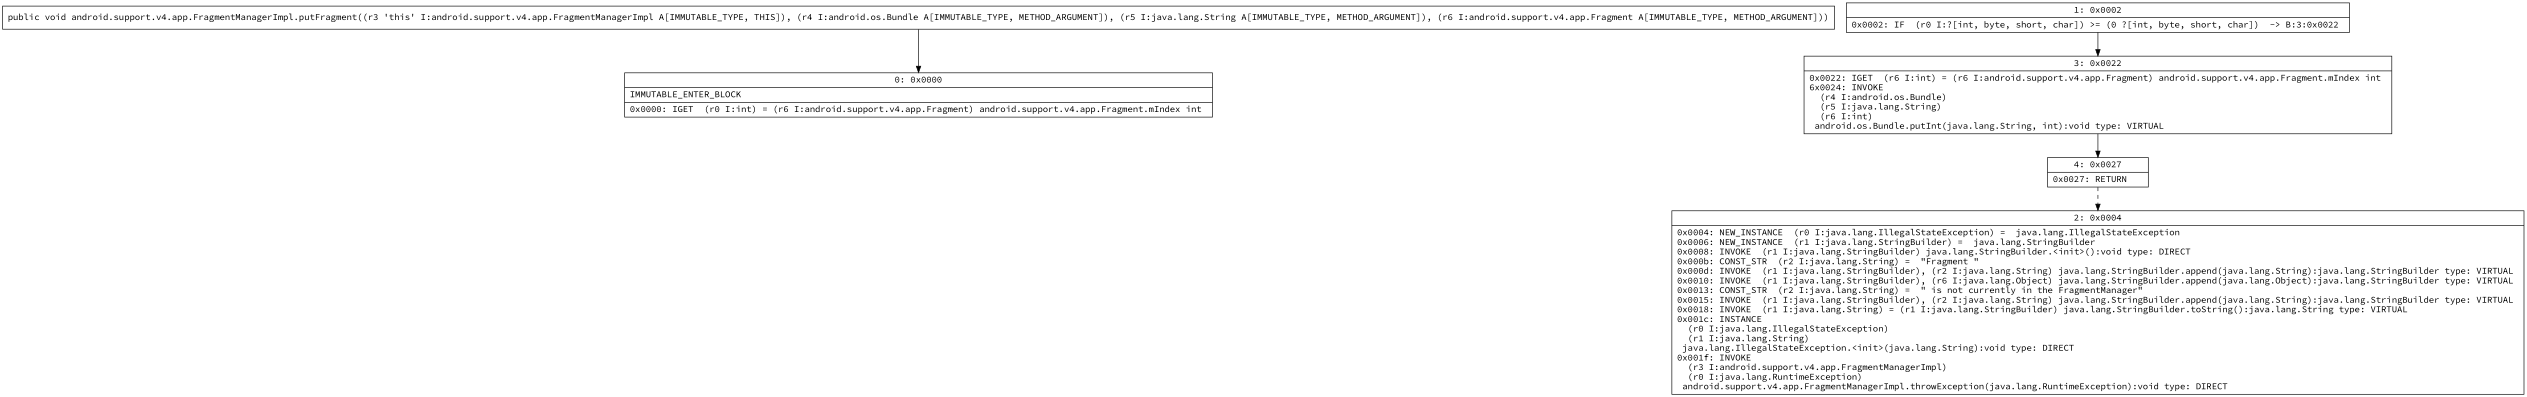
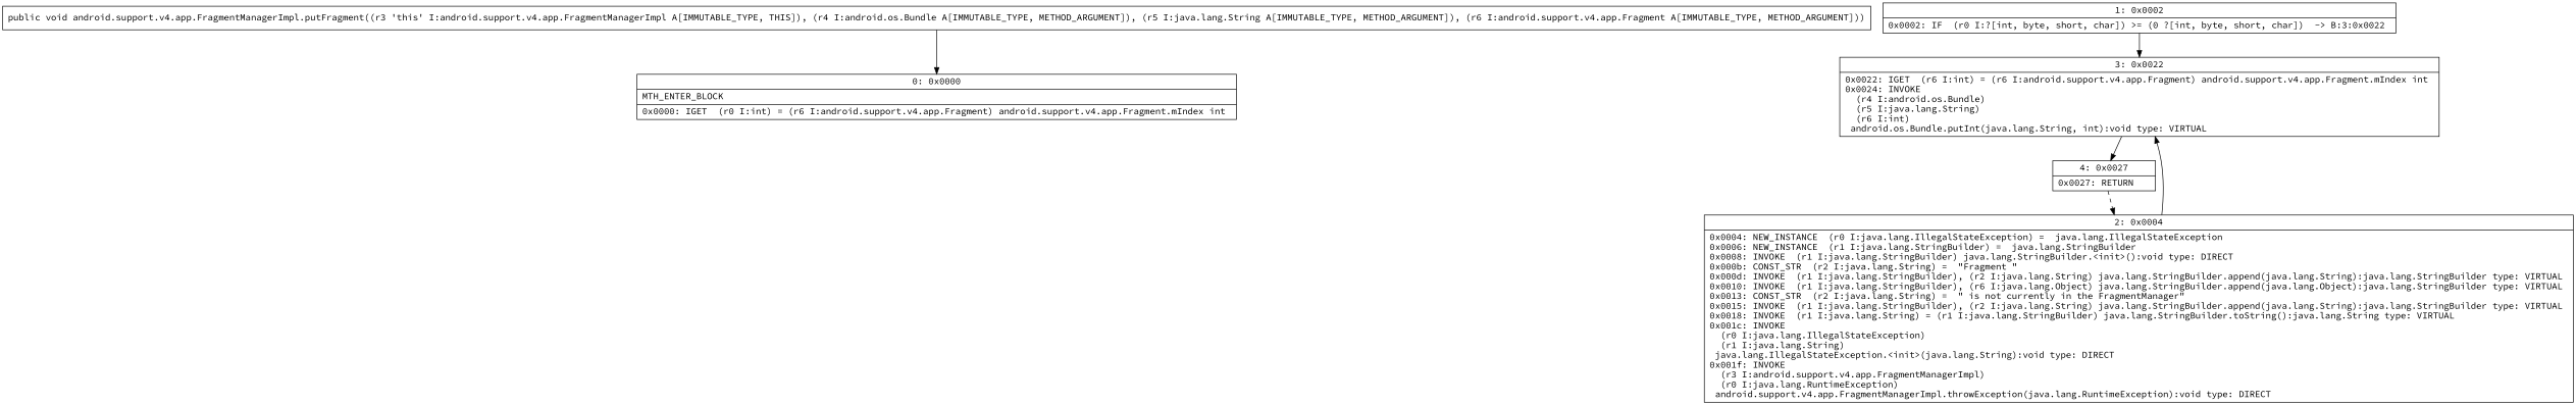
  digraph {
    fontname="Source Code Pro"
    node [fontname="Source Code Pro" shape=record]
    edge [fontname="Source Code Pro"]
-   n1 [label="{0\:\ 0x0000|IMMUTABLE_ENTER_BLOCK\l|0x0000: IGET  (r0 I:int) = (r6 I:android.support.v4.app.Fragment) android.support.v4.app.Fragment.mIndex int \l}"]
+   n1 [label="{0\:\ 0x0000|MTH_ENTER_BLOCK\l|0x0000: IGET  (r0 I:int) = (r6 I:android.support.v4.app.Fragment) android.support.v4.app.Fragment.mIndex int \l}"]
    n2 [label="{1\:\ 0x0002|0x0002: IF  (r0 I:?[int, byte, short, char]) \>= (0 ?[int, byte, short, char])  \-\> B:3:0x0022 \l}"]
-   n3 [label="{3\:\ 0x0022|0x0022: IGET  (r6 I:int) = (r6 I:android.support.v4.app.Fragment) android.support.v4.app.Fragment.mIndex int \l6x0024: INVOKE  \l  (r4 I:android.os.Bundle)\l  (r5 I:java.lang.String)\l  (r6 I:int)\l android.os.Bundle.putInt(java.lang.String, int):void type: VIRTUAL \l}"]
-   n4 [label="{2\:\ 0x0004|0x0004: NEW_INSTANCE  (r0 I:java.lang.IllegalStateException) =  java.lang.IllegalStateException \l0x0006: NEW_INSTANCE  (r1 I:java.lang.StringBuilder) =  java.lang.StringBuilder \l0x0008: INVOKE  (r1 I:java.lang.StringBuilder) java.lang.StringBuilder.\<init\>():void type: DIRECT \l0x000b: CONST_STR  (r2 I:java.lang.String) =  \"Fragment \" \l0x000d: INVOKE  (r1 I:java.lang.StringBuilder), (r2 I:java.lang.String) java.lang.StringBuilder.append(java.lang.String):java.lang.StringBuilder type: VIRTUAL \l0x0010: INVOKE  (r1 I:java.lang.StringBuilder), (r6 I:java.lang.Object) java.lang.StringBuilder.append(java.lang.Object):java.lang.StringBuilder type: VIRTUAL \l0x0013: CONST_STR  (r2 I:java.lang.String) =  \" is not currently in the FragmentManager\" \l0x0015: INVOKE  (r1 I:java.lang.StringBuilder), (r2 I:java.lang.String) java.lang.StringBuilder.append(java.lang.String):java.lang.StringBuilder type: VIRTUAL \l0x0018: INVOKE  (r1 I:java.lang.String) = (r1 I:java.lang.StringBuilder) java.lang.StringBuilder.toString():java.lang.String type: VIRTUAL \l0x001c: INSTANCE  \l  (r0 I:java.lang.IllegalStateException)\l  (r1 I:java.lang.String)\l java.lang.IllegalStateException.\<init\>(java.lang.String):void type: DIRECT \l0x001f: INVOKE  \l  (r3 I:android.support.v4.app.FragmentManagerImpl)\l  (r0 I:java.lang.RuntimeException)\l android.support.v4.app.FragmentManagerImpl.throwException(java.lang.RuntimeException):void type: DIRECT \l}"]
+   n3 [label="{3\:\ 0x0022|0x0022: IGET  (r6 I:int) = (r6 I:android.support.v4.app.Fragment) android.support.v4.app.Fragment.mIndex int \l0x0024: INVOKE  \l  (r4 I:android.os.Bundle)\l  (r5 I:java.lang.String)\l  (r6 I:int)\l android.os.Bundle.putInt(java.lang.String, int):void type: VIRTUAL \l}"]
+   n4 [label="{2\:\ 0x0004|0x0004: NEW_INSTANCE  (r0 I:java.lang.IllegalStateException) =  java.lang.IllegalStateException \l0x0006: NEW_INSTANCE  (r1 I:java.lang.StringBuilder) =  java.lang.StringBuilder \l0x0008: INVOKE  (r1 I:java.lang.StringBuilder) java.lang.StringBuilder.\<init\>():void type: DIRECT \l0x000b: CONST_STR  (r2 I:java.lang.String) =  \"Fragment \" \l0x000d: INVOKE  (r1 I:java.lang.StringBuilder), (r2 I:java.lang.String) java.lang.StringBuilder.append(java.lang.String):java.lang.StringBuilder type: VIRTUAL \l0x0010: INVOKE  (r1 I:java.lang.StringBuilder), (r6 I:java.lang.Object) java.lang.StringBuilder.append(java.lang.Object):java.lang.StringBuilder type: VIRTUAL \l0x0013: CONST_STR  (r2 I:java.lang.String) =  \" is not currently in the FragmentManager\" \l0x0015: INVOKE  (r1 I:java.lang.StringBuilder), (r2 I:java.lang.String) java.lang.StringBuilder.append(java.lang.String):java.lang.StringBuilder type: VIRTUAL \l0x0018: INVOKE  (r1 I:java.lang.String) = (r1 I:java.lang.StringBuilder) java.lang.StringBuilder.toString():java.lang.String type: VIRTUAL \l0x001c: INVOKE  \l  (r0 I:java.lang.IllegalStateException)\l  (r1 I:java.lang.String)\l java.lang.IllegalStateException.\<init\>(java.lang.String):void type: DIRECT \l0x001f: INVOKE  \l  (r3 I:android.support.v4.app.FragmentManagerImpl)\l  (r0 I:java.lang.RuntimeException)\l android.support.v4.app.FragmentManagerImpl.throwException(java.lang.RuntimeException):void type: DIRECT \l}"]
    n5 [label="{4\:\ 0x0027|0x0027: RETURN   \l}"]
    n6 [label="{public void android.support.v4.app.FragmentManagerImpl.putFragment((r3 'this' I:android.support.v4.app.FragmentManagerImpl A[IMMUTABLE_TYPE, THIS]), (r4 I:android.os.Bundle A[IMMUTABLE_TYPE, METHOD_ARGUMENT]), (r5 I:java.lang.String A[IMMUTABLE_TYPE, METHOD_ARGUMENT]), (r6 I:android.support.v4.app.Fragment A[IMMUTABLE_TYPE, METHOD_ARGUMENT])) }"]
    n2 -> n3
    n3 -> n5
+   n4 -> n3
    n5 -> n4 [style=dashed]
    n6 -> n1
  }
